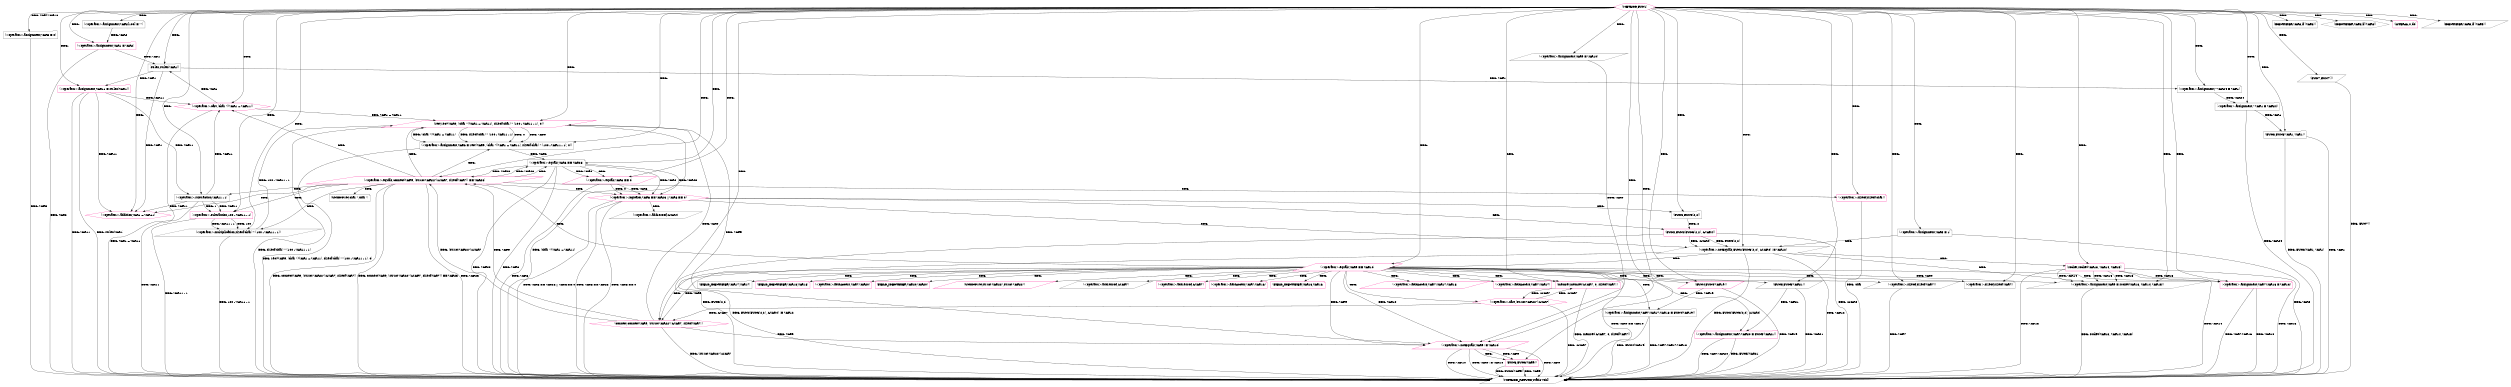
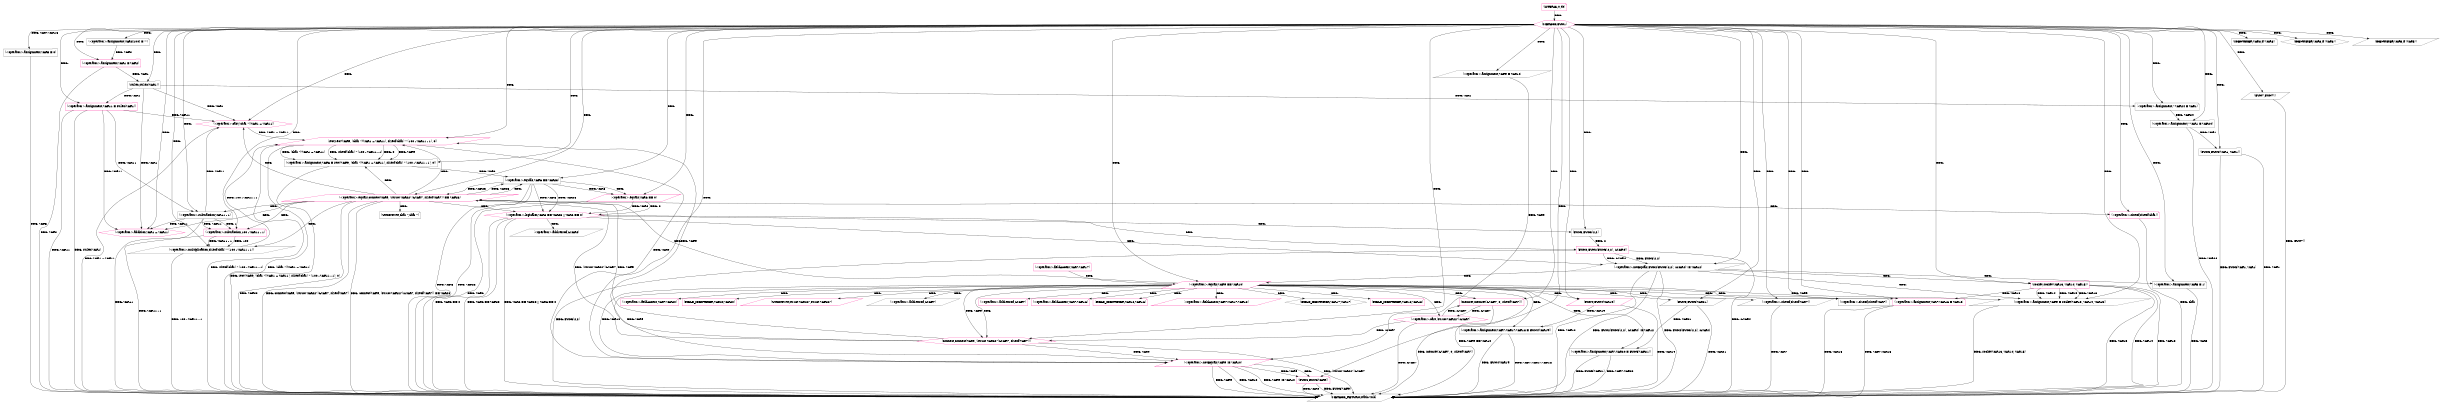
  digraph {
    node [color=deeppink shape=note]
    n1 [label="(METHOD,FUN1)" shape=hexagon]
    n2 [color=gray40 label="(<operator>.assignment,VAR2[100] = \"\")"]
    n3 [label="(<operator>.assignment,VAR1 = VAR2)" shape=folder]
    n4 [color=gray40 label="(<operator>.assignment,VAR5 = 0)" shape=folder]
    n5 [color=gray40 label="(<operator>.assignment,VAR9 = VAR10)" shape=parallelogram]
    n6 [label="(<operator>.assignment,VAR11 = strlen(VAR1))" shape=folder]
    n7 [color=gray40 label="(strlen,strlen(VAR1))" shape=folder]
    n8 [color=gray40 label="(<operator>.notEquals,FUN2(FUN3(2,2), &VAR4) != VAR12)" shape=parallelogram]
    n9 [color=gray40 label="(FUN3,FUN3(2,2))" shape=folder]
    n10 [color=gray40 label="(<operator>.assignment,VAR5 = 1)"]
    n11 [color=gray40 label="(<operator>.assignment,VAR9 = socket(VAR13, VAR14, VAR15))" shape=parallelogram]
    n12 [label="(socket,socket(VAR13, VAR14, VAR15))" shape=folder]
    n13 [label="(<operator>.equals,VAR9 == VAR10)" shape=parallelogram]
    n14 [label="(memset,memset(&VAR7, 0, sizeof(VAR7)))"]
    n15 [color=gray40 label="(<operator>.sizeOf,sizeof(VAR7))"]
    n16 [label="(<operator>.assignment,VAR7.VAR16 = VAR13)"]
    n17 [label="(FUN4,FUN4(VAR19))" shape=parallelogram]
    n18 [color=gray40 label="(FUN5,FUN5(VAR21))" shape=parallelogram]
    n19 [label="(<operator>.equals,connect(VAR9, (struct VAR22*)&VAR7, sizeof(VAR7)) == VAR23)" shape=parallelogram]
    n20 [label="(connect,connect(VAR9, (struct VAR22*)&VAR7, sizeof(VAR7)))" shape=hexagon]
    n21 [color=gray40 label="(<operator>.sizeOf,sizeof(VAR7))" shape=parallelogram]
    n22 [color=gray40 label="(<operator>.assignment,VAR6 = recv(VAR9, (char *)(VAR1 + VAR11), sizeof(char) * (100 - VAR11 - 1), 0))" shape=folder]
    n23 [label="(recv,recv(VAR9, (char *)(VAR1 + VAR11), sizeof(char) * (100 - VAR11 - 1), 0))" shape=parallelogram]
    n24 [label="(<operator>.cast,(char *)(VAR1 + VAR11))" shape=hexagon]
    n25 [label="(<operator>.addition,VAR1 + VAR11)" shape=hexagon]
    n26 [color=gray40 label="(<operator>.multiplication,sizeof(char) * (100 - VAR11 - 1))" shape=parallelogram]
    n27 [label="(<operator>.sizeOf,sizeof(char))"]
    n28 [label="(<operator>.subtraction,100 - VAR11 - 1)"]
    n29 [color=gray40 label="(<operator>.subtraction,VAR11 - 1)"]
    n30 [color=gray40 label="(<operator>.equals,VAR6 == VAR23)"]
    n31 [label="(<operator>.equals,VAR6 == 0)" shape=parallelogram]
    n32 [color=gray40 label="(IDENTIFIER,VAR8,if (VAR8))"]
    n33 [color=gray40 label="(IDENTIFIER,VAR8,if (VAR8))" shape=hexagon]
    n34 [label="(LITERAL,0,do)"]
    n35 [label="(<operator>.notEquals,VAR9 != VAR10)" shape=parallelogram]
    n36 [label="(FUN6,FUN6(VAR9))"]
    n37 [color=gray40 label="(IDENTIFIER,VAR5,if (VAR5))" shape=parallelogram]
    n38 [color=gray40 label="(FUN7,FUN7())" shape=parallelogram]
    n39 [color=gray40 label="(<operator>.assignment,* VAR24 = VAR1)"]
    n40 [color=gray40 label="(<operator>.assignment,* VAR1 = VAR24)" shape=folder]
    n41 [color=gray40 label="(FUN8,FUN8(VAR1, VAR1))" shape=folder]
    n42 [color=gray40 label="(METHOD_RETURN,static void)" shape=parallelogram]
    n43 [label="(FUN2,FUN2(FUN3(2,2), &VAR4))" shape=folder]
    n44 [color=gray40 label="(<operator>.assignment,VAR7.VAR17.VAR18 = FUN4(VAR19))" shape=folder]
-   n45 [label="(<operator>.assignment,VAR7.VAR20 = FUN5(VAR21))" shape=folder]
+   n45 [color=gray40 label="(<operator>.assignment,VAR7.VAR20 = FUN5(VAR21))" shape=folder]
    n46 [label="(<operator>.cast,(struct VAR22*)&VAR7)" shape=hexagon]
    n47 [label="(<operator>.addressOf,&VAR7)"]
    n48 [label="(<operator>.fieldAccess,VAR7.VAR16)"]
    n49 [label="(FIELD_IDENTIFIER,VAR16,VAR16)"]
    n50 [label="(<operator>.fieldAccess,VAR7.VAR17.VAR18)" shape=parallelogram]
    n51 [label="(<operator>.fieldAccess,VAR7.VAR17)" shape=folder]
-   n52 [color=gray40 label="(FIELD_IDENTIFIER,VAR17,VAR17)" shape=folder]
+   n52 [color=gray40 label="(FIELD_IDENTIFIER,VAR17,VAR17)" shape=hexagon]
    n53 [label="(FIELD_IDENTIFIER,VAR18,VAR18)"]
    n54 [label="(<operator>.fieldAccess,VAR7.VAR20)"]
    n55 [label="(FIELD_IDENTIFIER,VAR20,VAR20)"]
    n56 [label="(UNKNOWN,struct VAR22*,struct VAR22*)" shape=parallelogram]
    n57 [color=gray40 label="(<operator>.addressOf,&VAR7)" shape=parallelogram]
    n58 [label="(<operator>.logicalOr,VAR6 == VAR23 || VAR6 == 0)" shape=hexagon]
    n59 [color=gray40 label="(UNKNOWN,char *,char *)"]
    n60 [color=gray40 label="(<operator>.addressOf,&VAR4)" shape=parallelogram]
    n1 -> n2 [label="DDG: "]
    n1 -> n3 [label="DDG: "]
    n1 -> n4 [label="DDG: VAR7.VAR16"]
    n1 -> n5 [label="DDG: "]
    n1 -> n6 [label="DDG: "]
    n1 -> n7 [label="DDG: "]
    n1 -> n8 [label="DDG: "]
    n1 -> n9 [label="DDG: "]
    n1 -> n10 [label="DDG: "]
    n1 -> n11 [label="DDG: "]
    n1 -> n12 [label="DDG: "]
    n1 -> n13 [label="DDG: "]
    n1 -> n14 [label="CDG: "]
    n1 -> n15 [label="DDG: "]
    n1 -> n16 [label="DDG: "]
    n1 -> n17 [label="DDG: "]
    n1 -> n18 [label="DDG: "]
    n1 -> n19 [label="DDG: "]
    n1 -> n20 [label="DDG: "]
    n1 -> n21 [label="DDG: "]
    n1 -> n22 [label="DDG: "]
    n1 -> n23 [label="DDG: "]
    n1 -> n24 [label="DDG: "]
    n1 -> n25 [label="DDG: "]
    n1 -> n26 [label="DDG: "]
    n1 -> n27 [label="DDG: "]
    n1 -> n28 [label="DDG: "]
    n1 -> n29 [label="DDG: "]
    n1 -> n30 [label="DDG: "]
    n1 -> n31 [label="DDG: "]
    n1 -> n32 [label="DDG: "]
    n1 -> n33 [label="DDG: "]
-   n1 -> n34 [label="DDG: "]
+   n34 -> n1 [label="DDG: "]
    n1 -> n35 [label="DDG: "]
    n1 -> n36 [label="DDG: "]
    n1 -> n37 [label="DDG: "]
    n1 -> n38 [label="DDG: "]
    n1 -> n39 [label="DDG: "]
    n1 -> n40 [label="DDG: "]
    n1 -> n41 [label="DDG: "]
    n2 -> n3 [label="DDG: VAR2"]
    n3 -> n7 [label="DDG: VAR1"]
    n3 -> n42 [label="DDG: VAR2"]
    n4 -> n42 [label="DDG: VAR5"]
    n5 -> n35 [label="DDG: VAR9"]
    n6 -> n24 [label="DDG: VAR11"]
    n6 -> n25 [label="DDG: VAR11"]
    n6 -> n29 [label="DDG: VAR11"]
    n6 -> n42 [label="DDG: strlen(VAR1)"]
    n6 -> n42 [label="DDG: VAR11"]
    n7 -> n6 [label="DDG: VAR1"]
-   n24 -> n7 [label="DDG: VAR1"]
+   n7 -> n24 [label="DDG: VAR1"]
    n7 -> n25 [label="DDG: VAR1"]
    n7 -> n39 [label="DDG: VAR1"]
-   n10 -> n8 [label="CDG: "]
+   n8 -> n10 [label="CDG: "]
    n8 -> n11 [label="CDG: "]
    n8 -> n12 [label="CDG: "]
    n8 -> n13 [label="CDG: "]
    n8 -> n42 [label="DDG: FUN2(FUN3(2,2), &VAR4)"]
    n8 -> n42 [label="DDG: VAR12"]
    n8 -> n42 [label="DDG: FUN2(FUN3(2,2), &VAR4) != VAR12"]
    n9 -> n43 [label="DDG: 2"]
    n10 -> n42 [label="DDG: VAR5"]
    n11 -> n42 [label="DDG: socket(VAR13, VAR14, VAR15)"]
    n12 -> n11 [label="DDG: VAR13"]
    n12 -> n11 [label="DDG: VAR14"]
    n12 -> n11 [label="DDG: VAR15"]
    n12 -> n16 [label="DDG: VAR13"]
    n12 -> n42 [label="DDG: VAR15"]
    n12 -> n42 [label="DDG: VAR14"]
    n12 -> n42 [label="DDG: VAR13"]
    n13 -> n11 [label="DDG: VAR9"]
    n13 -> n14 [label="CDG: "]
    n13 -> n15 [label="CDG: "]
    n13 -> n16 [label="CDG: "]
    n13 -> n17 [label="CDG: "]
    n13 -> n18 [label="CDG: "]
    n13 -> n19 [label="CDG: "]
    n13 -> n20 [label="DDG: VAR9"]
    n13 -> n20 [label="CDG: "]
    n13 -> n21 [label="CDG: "]
    n13 -> n35 [label="DDG: VAR9"]
    n13 -> n35 [label="DDG: VAR10"]
    n13 -> n42 [label="DDG: VAR9 == VAR10"]
    n13 -> n44 [label="CDG: "]
    n13 -> n45 [label="CDG: "]
    n13 -> n46 [label="CDG: "]
    n13 -> n47 [label="CDG: "]
    n13 -> n48 [label="CDG: "]
    n13 -> n49 [label="CDG: "]
    n13 -> n50 [label="CDG: "]
-   n13 -> n51 [label="CDG: "]
+   n51 -> n13 [label="CDG: "]
    n13 -> n52 [label="CDG: "]
    n13 -> n53 [label="CDG: "]
    n13 -> n54 [label="CDG: "]
    n13 -> n55 [label="CDG: "]
    n13 -> n56 [label="CDG: "]
    n13 -> n57 [label="CDG: "]
    n14 -> n42 [label="DDG: memset(&VAR7, 0, sizeof(VAR7))"]
    n14 -> n46 [label="DDG: &VAR7"]
    n16 -> n42 [label="DDG: VAR13"]
    n16 -> n42 [label="DDG: VAR7.VAR16"]
    n17 -> n42 [label="DDG: VAR19"]
    n17 -> n44 [label="DDG: VAR19"]
    n18 -> n42 [label="DDG: VAR21"]
    n18 -> n45 [label="DDG: VAR21"]
    n19 -> n22 [label="CDG: "]
    n19 -> n23 [label="CDG: "]
    n19 -> n24 [label="CDG: "]
    n19 -> n25 [label="CDG: "]
    n19 -> n26 [label="CDG: "]
    n19 -> n27 [label="CDG: "]
    n19 -> n28 [label="CDG: "]
    n19 -> n29 [label="CDG: "]
    n19 -> n30 [label="DDG: VAR23"]
    n19 -> n30 [label="CDG: "]
    n19 -> n42 [label="DDG: connect(VAR9, (struct VAR22*)&VAR7, sizeof(VAR7)) == VAR23"]
    n19 -> n42 [label="DDG: VAR23"]
    n19 -> n42 [label="DDG: connect(VAR9, (struct VAR22*)&VAR7, sizeof(VAR7))"]
    n19 -> n58 [label="CDG: "]
    n19 -> n59 [label="CDG: "]
    n20 -> n19 [label="DDG: VAR9"]
    n20 -> n19 [label="DDG: (struct VAR22*)&VAR7"]
    n20 -> n23 [label="DDG: VAR9"]
    n20 -> n35 [label="DDG: VAR9"]
    n20 -> n42 [label="DDG: (struct VAR22*)&VAR7"]
    n21 -> n42 [label="DDG: VAR7"]
    n22 -> n30 [label="DDG: VAR6"]
    n22 -> n42 [label="DDG: recv(VAR9, (char *)(VAR1 + VAR11), sizeof(char) * (100 - VAR11 - 1), 0)"]
    n23 -> n22 [label="DDG: VAR9"]
    n23 -> n22 [label="DDG: (char *)(VAR1 + VAR11)"]
    n23 -> n22 [label="DDG: sizeof(char) * (100 - VAR11 - 1)"]
    n23 -> n22 [label="DDG: 0"]
    n23 -> n35 [label="DDG: VAR9"]
    n23 -> n42 [label="DDG: sizeof(char) * (100 - VAR11 - 1)"]
    n23 -> n42 [label="DDG: (char *)(VAR1 + VAR11)"]
    n24 -> n23 [label="DDG: VAR1 + VAR11"]
    n24 -> n42 [label="DDG: VAR1 + VAR11"]
    n26 -> n23 [label="DDG: 100 - VAR11 - 1"]
    n26 -> n42 [label="DDG: 100 - VAR11 - 1"]
    n27 -> n42 [label="DDG: char"]
    n28 -> n26 [label="DDG: 100"]
    n28 -> n26 [label="DDG: VAR11 - 1"]
    n28 -> n42 [label="DDG: VAR11 - 1"]
    n29 -> n24 [label="DDG: VAR11"]
    n29 -> n25 [label="DDG: VAR11"]
    n29 -> n28 [label="DDG: VAR11"]
    n29 -> n28 [label="DDG: 1"]
    n29 -> n42 [label="DDG: VAR11"]
    n30 -> n19 [label="DDG: VAR23"]
    n30 -> n31 [label="DDG: VAR6"]
    n30 -> n31 [label="CDG: "]
    n30 -> n42 [label="DDG: VAR6"]
    n30 -> n42 [label="DDG: VAR23"]
    n30 -> n58 [label="DDG: VAR6"]
    n30 -> n58 [label="DDG: VAR23"]
    n31 -> n42 [label="DDG: VAR6"]
    n31 -> n58 [label="DDG: VAR6"]
    n31 -> n58 [label="DDG: 0"]
    n35 -> n36 [label="DDG: VAR9"]
    n35 -> n36 [label="CDG: "]
    n35 -> n42 [label="DDG: VAR9"]
    n35 -> n42 [label="DDG: VAR10"]
    n35 -> n42 [label="DDG: VAR9 != VAR10"]
    n36 -> n42 [label="DDG: VAR9"]
    n36 -> n42 [label="DDG: FUN6(VAR9)"]
    n38 -> n42 [label="DDG: FUN7()"]
    n39 -> n40 [label="DDG: VAR24"]
    n40 -> n41 [label="DDG: VAR1"]
    n40 -> n42 [label="DDG: VAR24"]
    n41 -> n42 [label="DDG: VAR1"]
    n41 -> n42 [label="DDG: FUN8(VAR1, VAR1)"]
    n43 -> n8 [label="DDG: FUN3(2,2)"]
    n43 -> n8 [label="DDG: &VAR4"]
    n43 -> n42 [label="DDG: FUN3(2,2)"]
    n43 -> n42 [label="DDG: &VAR4"]
    n44 -> n42 [label="DDG: VAR7.VAR17.VAR18"]
    n44 -> n42 [label="DDG: FUN4(VAR19)"]
    n45 -> n42 [label="DDG: FUN5(VAR21)"]
    n45 -> n42 [label="DDG: VAR7.VAR20"]
    n46 -> n14 [label="DDG: &VAR7"]
    n46 -> n20 [label="DDG: &VAR7"]
    n46 -> n42 [label="DDG: &VAR7"]
    n58 -> n8 [label="CDG: "]
    n58 -> n9 [label="CDG: "]
    n58 -> n42 [label="DDG: VAR6 == 0"]
    n58 -> n42 [label="DDG: VAR6 == VAR23"]
    n58 -> n42 [label="DDG: VAR6 == VAR23 || VAR6 == 0"]
    n58 -> n43 [label="CDG: "]
    n58 -> n60 [label="CDG: "]
  }
